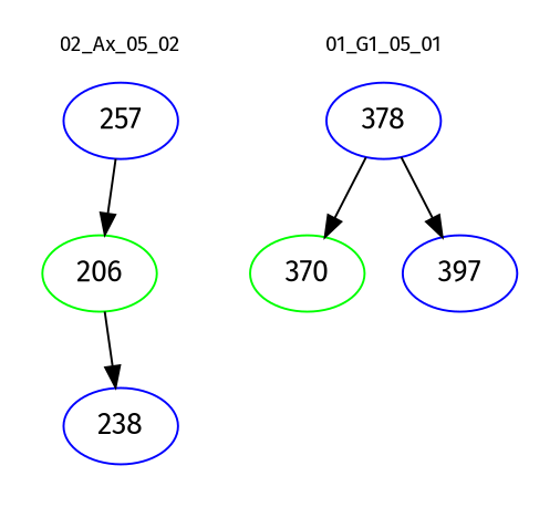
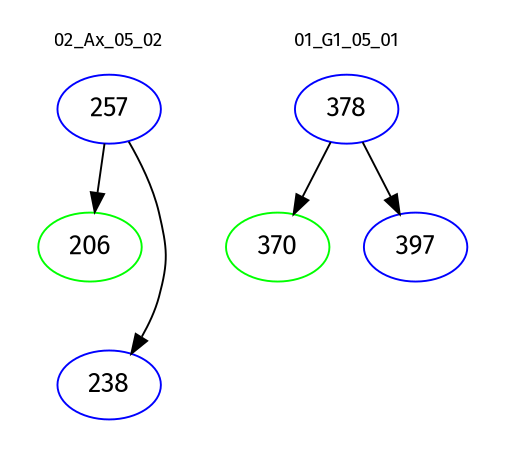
  digraph {
    fontname="Fira Sans"
    node [color=blue fontname="Fira Sans"]
    edge [color=black fontname="Fira Sans"]
    n1 [label=257]
    n2 [color=green label=206]
    n3 [label=238]
    n4 [label=378]
    n5 [color=green label=370]
    n6 [label=397]
    subgraph cluster_1 {
      color=white
      fontsize=10
      label="02_Ax_05_02"
      n1
      n2
      n3
    }
    subgraph cluster_2 {
      color=white
      fontsize=10
      label="01_G1_05_01"
      n4
      n5
      n6
    }
    n1 -> n2
-   n2 -> n3
+   n1 -> n3
    n4 -> n5
    n4 -> n6
  }
